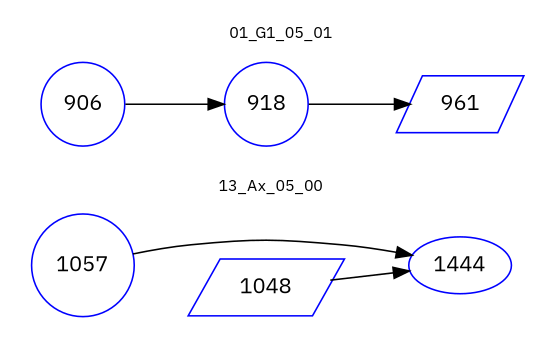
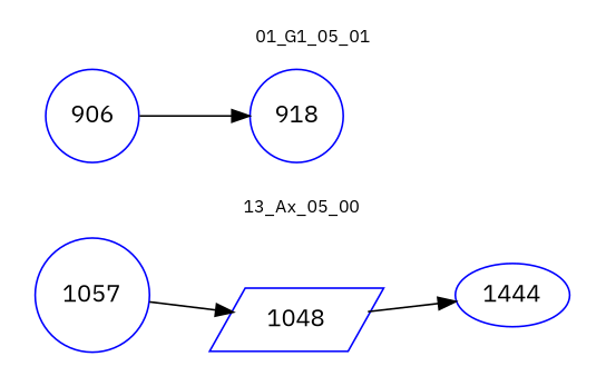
  digraph {
    fontname="IBM Plex Sans"
    rankdir=LR
    node [color=blue fontname="IBM Plex Sans" shape=circle]
    edge [color=black fontname="IBM Plex Sans"]
    n1 [label=1057]
    n2 [label=1048 shape=parallelogram]
    n3 [label=1444 shape=ellipse]
    n4 [label=906]
    n5 [label=918]
-   n6 [label=961 shape=parallelogram]
    subgraph cluster_1 {
      color=white
      fontsize=10
      label="13_Ax_05_00"
      n1
      n2
      n3
    }
    subgraph cluster_2 {
      color=white
      fontsize=10
      label="01_G1_05_01"
      n4
      n5
-     n6
    }
-   n1 -> n3
+   n1 -> n2
    n2 -> n3
    n4 -> n5
-   n5 -> n6
  }
